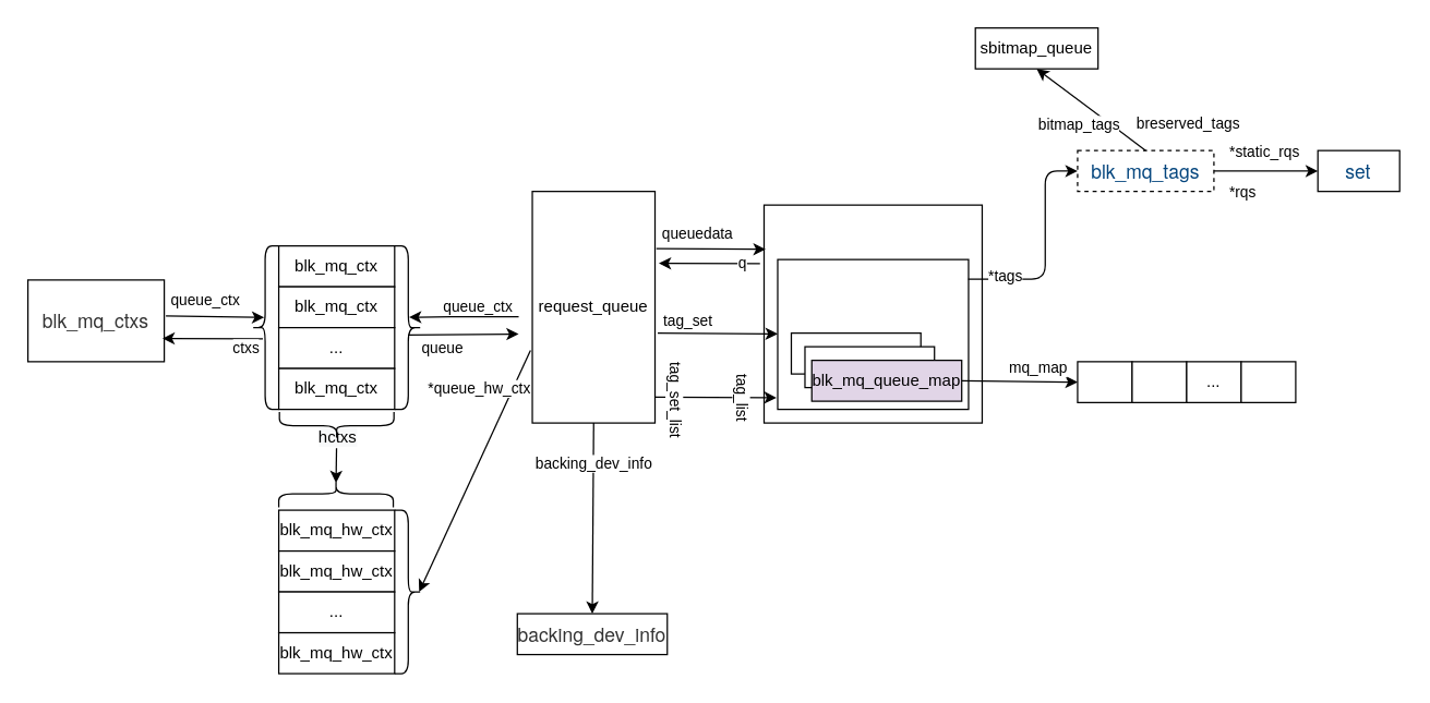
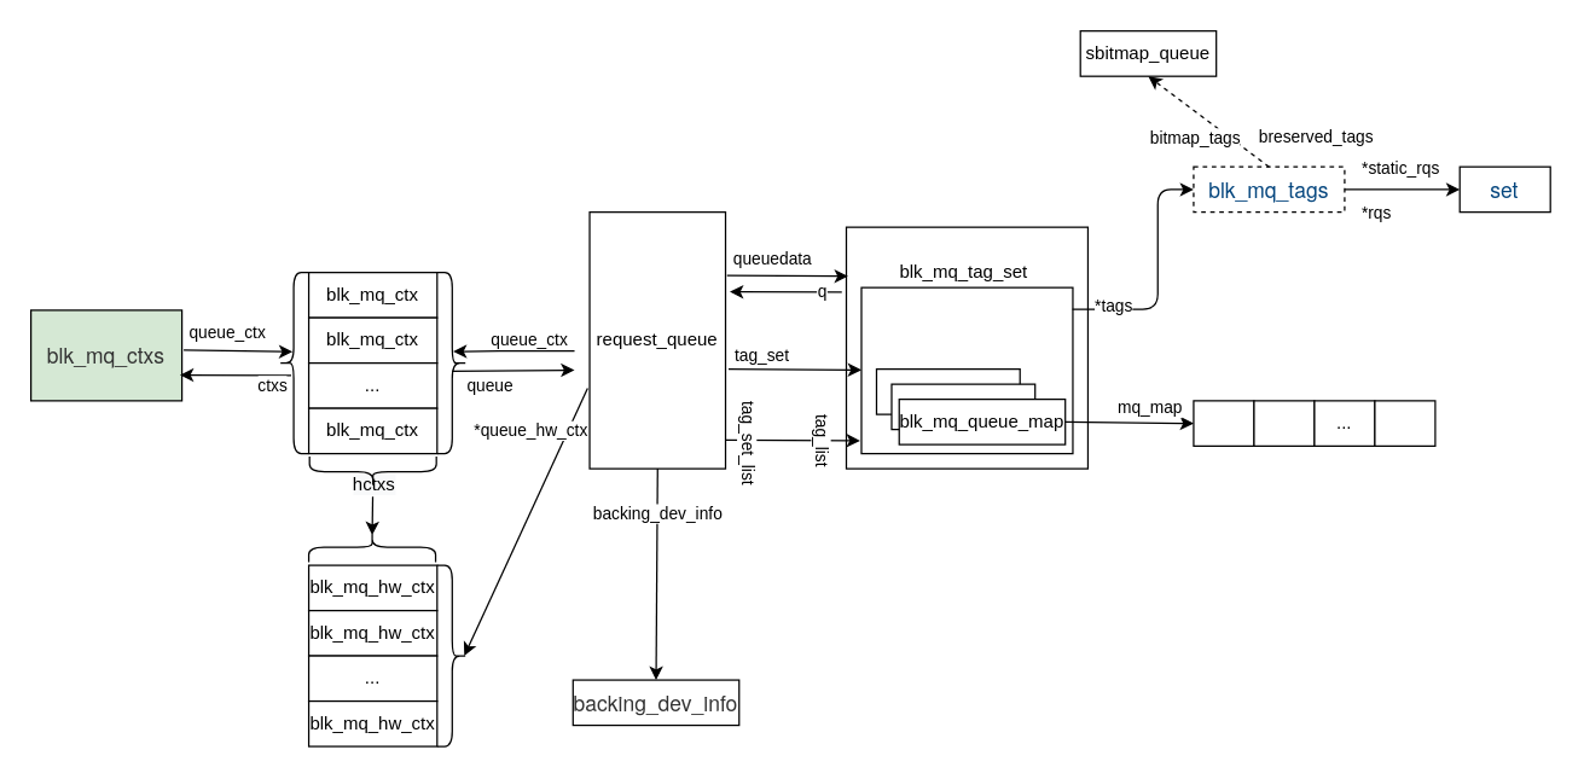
  <mxCell id="0" />
  <mxCell id="1" parent="0" />
  <mxCell id="2" value="blk_mq_ctx" style="rounded=0;whiteSpace=wrap;html=1;" vertex="1" parent="1"><mxGeometry x="204" y="180" width="85" height="30" as="geometry" /></mxCell>
  <mxCell id="3" value="&lt;font color=&quot;#05467e&quot; face=&quot;helvetica neue, helvetica, arial, pingfang sc, hiragino sans gb, wenquanyi micro hei, microsoft yahei, sans-serif&quot;&gt;&lt;span style=&quot;font-size: 14px&quot;&gt;blk_mq_tags&lt;/span&gt;&lt;/font&gt;" style="rounded=0;whiteSpace=wrap;html=1;dashed=1;" vertex="1" parent="1"><mxGeometry x="790" y="110" width="100" height="30" as="geometry" /></mxCell>
- <mxCell id="4" value="&lt;font color=&quot;#333333&quot; face=&quot;helvetica neue, helvetica, arial, pingfang sc, hiragino sans gb, wenquanyi micro hei, microsoft yahei, sans-serif&quot;&gt;&lt;span style=&quot;font-size: 14px&quot;&gt;blk_mq_ctxs&lt;/span&gt;&lt;/font&gt;" style="rounded=0;whiteSpace=wrap;html=1;" vertex="1" parent="1"><mxGeometry y="205" width="100" height="60" as="geometry" x="20" /></mxCell>
+ <mxCell id="4" value="&lt;font color=&quot;#333333&quot; face=&quot;helvetica neue, helvetica, arial, pingfang sc, hiragino sans gb, wenquanyi micro hei, microsoft yahei, sans-serif&quot;&gt;&lt;span style=&quot;font-size: 14px&quot;&gt;blk_mq_ctxs&lt;/span&gt;&lt;/font&gt;" style="rounded=0;whiteSpace=wrap;html=1;fillColor=#d5e8d4;" vertex="1" parent="1"><mxGeometry y="205" width="100" height="60" as="geometry" x="20" /></mxCell>
  <mxCell id="5" value="" style="rounded=0;whiteSpace=wrap;html=1;" vertex="1" parent="1"><mxGeometry x="560" y="150" width="160" height="160" as="geometry" /></mxCell>
  <mxCell id="6" value="" style="rounded=0;whiteSpace=wrap;html=1;" vertex="1" parent="1"><mxGeometry x="570" y="190" width="140" height="110" as="geometry" /></mxCell>
  <mxCell id="7" value="" style="rounded=0;whiteSpace=wrap;html=1;" vertex="1" parent="1"><mxGeometry x="580" y="244" width="95" height="30" as="geometry" /></mxCell>
  <mxCell id="8" value="" style="rounded=0;whiteSpace=wrap;html=1;" vertex="1" parent="1"><mxGeometry x="590" y="254" width="95" height="30" as="geometry" /></mxCell>
- <mxCell id="9" value="blk_mq_queue_map" style="rounded=0;whiteSpace=wrap;html=1;fillColor=#e1d5e7;" vertex="1" parent="1"><mxGeometry x="595" y="264" width="110" height="30" as="geometry" /></mxCell>
+ <mxCell id="9" value="blk_mq_queue_map" style="rounded=0;whiteSpace=wrap;html=1;" vertex="1" parent="1"><mxGeometry x="595" y="264" width="110" height="30" as="geometry" /></mxCell>
+ <mxCell id="10" value="blk_mq_tag_set" style="text;html=1;strokeColor=none;fillColor=none;align=center;verticalAlign=middle;whiteSpace=wrap;rounded=0;" vertex="1" parent="1"><mxGeometry x="617.5" y="170" width="40" height="20" as="geometry" /></mxCell>
  <mxCell id="11" value="" style="rounded=0;whiteSpace=wrap;html=1;" vertex="1" parent="1"><mxGeometry x="790" y="265" width="40" height="30" as="geometry" /></mxCell>
  <mxCell id="12" value="" style="rounded=0;whiteSpace=wrap;html=1;" vertex="1" parent="1"><mxGeometry x="830" y="265" width="40" height="30" as="geometry" /></mxCell>
  <mxCell id="13" value="..." style="rounded=0;whiteSpace=wrap;html=1;" vertex="1" parent="1"><mxGeometry x="870" y="265" width="40" height="30" as="geometry" /></mxCell>
  <mxCell id="14" value="" style="rounded=0;whiteSpace=wrap;html=1;" vertex="1" parent="1"><mxGeometry x="910" y="265" width="40" height="30" as="geometry" /></mxCell>
  <mxCell id="15" value="" style="endArrow=classic;html=1;exitX=1;exitY=0.5;exitDx=0;exitDy=0;entryX=0;entryY=0.5;entryDx=0;entryDy=0;" edge="1" parent="1" source="9" target="11"><mxGeometry width="50" height="50" relative="1" as="geometry"><mxPoint x="705" y="271" as="sourcePoint" /><mxPoint x="860" y="346" as="targetPoint" /></mxGeometry></mxCell>
  <mxCell id="16" value="mq_map" style="edgeLabel;html=1;align=center;verticalAlign=middle;resizable=0;points=[];" vertex="1" connectable="0" parent="15"><mxGeometry x="0.263" y="-1" relative="1" as="geometry"><mxPoint x="1.21" y="-11" as="offset" /></mxGeometry></mxCell>
  <mxCell id="17" value="" style="edgeStyle=elbowEdgeStyle;elbow=horizontal;endArrow=classic;html=1;exitX=0.998;exitY=0.13;exitDx=0;exitDy=0;exitPerimeter=0;entryX=0;entryY=0.5;entryDx=0;entryDy=0;" edge="1" parent="1" source="6" target="3"><mxGeometry width="50" height="50" relative="1" as="geometry"><mxPoint x="720" y="130" as="sourcePoint" /><mxPoint x="770" y="80" as="targetPoint" /><Array as="points"><mxPoint x="766.25" y="160" /></Array></mxGeometry></mxCell>
  <mxCell id="18" value="*tags" style="edgeLabel;html=1;align=center;verticalAlign=middle;resizable=0;points=[];" vertex="1" connectable="0" parent="17"><mxGeometry x="-0.707" y="1" relative="1" as="geometry"><mxPoint x="4.08" y="-2" as="offset" /></mxGeometry></mxCell>
  <mxCell id="19" value="&lt;font color=&quot;#05467e&quot; face=&quot;helvetica neue, helvetica, arial, pingfang sc, hiragino sans gb, wenquanyi micro hei, microsoft yahei, sans-serif&quot;&gt;&lt;span style=&quot;font-size: 14px&quot;&gt;set&lt;/span&gt;&lt;/font&gt;" style="rounded=0;whiteSpace=wrap;html=1;" vertex="1" parent="1"><mxGeometry x="966.25" y="110" width="60" height="30" as="geometry" /></mxCell>
  <mxCell id="20" value="" style="endArrow=classic;html=1;exitX=1;exitY=0.5;exitDx=0;exitDy=0;entryX=0;entryY=0.5;entryDx=0;entryDy=0;" edge="1" parent="1" source="3" target="19"><mxGeometry width="50" height="50" relative="1" as="geometry"><mxPoint x="1000" y="260" as="sourcePoint" /><mxPoint x="1050" y="210" as="targetPoint" /></mxGeometry></mxCell>
  <mxCell id="21" value="*static_rqs" style="edgeLabel;html=1;align=center;verticalAlign=middle;resizable=0;points=[];" vertex="1" connectable="0" parent="20"><mxGeometry x="-0.595" y="1" relative="1" as="geometry"><mxPoint x="21.08" y="-14" as="offset" /></mxGeometry></mxCell>
  <mxCell id="22" value="*rqs" style="edgeLabel;html=1;align=center;verticalAlign=middle;resizable=0;points=[];" vertex="1" connectable="0" parent="1"><mxGeometry x="910.001" y="140" as="geometry" /></mxCell>
  <mxCell id="23" value="sbitmap_queue" style="rounded=0;whiteSpace=wrap;html=1;" vertex="1" parent="1"><mxGeometry x="715" y="20" width="90" height="30" as="geometry" /></mxCell>
- <mxCell id="24" value="" style="endArrow=classic;html=1;exitX=0.5;exitY=0;exitDx=0;exitDy=0;entryX=0.5;entryY=1;entryDx=0;entryDy=0;" edge="1" parent="1" source="3" target="23"><mxGeometry width="50" height="50" relative="1" as="geometry"><mxPoint x="700" y="100" as="sourcePoint" /><mxPoint x="750" y="50" as="targetPoint" /></mxGeometry></mxCell>
+ <mxCell id="24" value="" style="endArrow=classic;html=1;exitX=0.5;exitY=0;exitDx=0;exitDy=0;entryX=0.5;entryY=1;entryDx=0;entryDy=0;dashed=1;" edge="1" parent="1" source="3" target="23"><mxGeometry width="50" height="50" relative="1" as="geometry"><mxPoint x="700" y="100" as="sourcePoint" /><mxPoint x="750" y="50" as="targetPoint" /></mxGeometry></mxCell>
  <mxCell id="25" value="bitmap_tags" style="edgeLabel;html=1;align=center;verticalAlign=middle;resizable=0;points=[];" vertex="1" connectable="0" parent="24"><mxGeometry x="-0.605" y="1" relative="1" as="geometry"><mxPoint x="-32.75" y="-8.28" as="offset" /></mxGeometry></mxCell>
  <mxCell id="26" value="breserved_tags" style="edgeLabel;html=1;align=center;verticalAlign=middle;resizable=0;points=[];" vertex="1" connectable="0" parent="24"><mxGeometry x="-0.605" relative="1" as="geometry"><mxPoint x="46.25" y="-8.28" as="offset" /></mxGeometry></mxCell>
  <mxCell id="27" value="request_queue" style="rounded=0;whiteSpace=wrap;html=1;" vertex="1" parent="1"><mxGeometry x="390" y="140" width="90" height="170" as="geometry" /></mxCell>
  <mxCell id="28" value="" style="endArrow=classic;html=1;" edge="1" parent="1" target="6"><mxGeometry width="50" height="50" relative="1" as="geometry"><mxPoint x="482" y="244" as="sourcePoint" /><mxPoint x="513.75" y="234" as="targetPoint" /></mxGeometry></mxCell>
  <mxCell id="29" value="tag_set" style="edgeLabel;html=1;align=center;verticalAlign=middle;resizable=0;points=[];rotation=0;" vertex="1" connectable="0" parent="28"><mxGeometry x="-0.8" relative="1" as="geometry"><mxPoint x="12.5" y="-9.06" as="offset" /></mxGeometry></mxCell>
  <mxCell id="30" value="blk_mq_ctx" style="rounded=0;whiteSpace=wrap;html=1;" vertex="1" parent="1"><mxGeometry x="204" y="210" width="85" height="30" as="geometry" /></mxCell>
  <mxCell id="31" value="..." style="rounded=0;whiteSpace=wrap;html=1;" vertex="1" parent="1"><mxGeometry x="204" y="240" width="85" height="30" as="geometry" /></mxCell>
  <mxCell id="32" value="blk_mq_ctx" style="rounded=0;whiteSpace=wrap;html=1;" vertex="1" parent="1"><mxGeometry x="204" y="270" width="85" height="30" as="geometry" /></mxCell>
  <mxCell id="33" value="" style="shape=curlyBracket;whiteSpace=wrap;html=1;rounded=1;" vertex="1" parent="1"><mxGeometry x="184" y="180" width="20" height="120" as="geometry" /></mxCell>
  <mxCell id="34" value="blk_mq_hw_ctx" style="rounded=0;whiteSpace=wrap;html=1;" vertex="1" parent="1"><mxGeometry x="204" y="374" width="85" height="30" as="geometry" /></mxCell>
  <mxCell id="35" value="blk_mq_hw_ctx" style="rounded=0;whiteSpace=wrap;html=1;" vertex="1" parent="1"><mxGeometry x="204" y="404" width="85" height="30" as="geometry" /></mxCell>
  <mxCell id="36" value="..." style="rounded=0;whiteSpace=wrap;html=1;" vertex="1" parent="1"><mxGeometry x="204" y="434" width="85" height="30" as="geometry" /></mxCell>
  <mxCell id="37" value="blk_mq_hw_ctx" style="rounded=0;whiteSpace=wrap;html=1;" vertex="1" parent="1"><mxGeometry x="204" y="464" width="85" height="30" as="geometry" /></mxCell>
  <mxCell id="38" value="" style="shape=curlyBracket;whiteSpace=wrap;html=1;rounded=1;rotation=-180;" vertex="1" parent="1"><mxGeometry x="289" y="374" width="20" height="120" as="geometry" /></mxCell>
  <mxCell id="39" value="" style="endArrow=classic;html=1;exitX=1.012;exitY=0.44;exitDx=0;exitDy=0;entryX=0.464;entryY=0.438;entryDx=0;entryDy=0;entryPerimeter=0;exitPerimeter=0;" edge="1" parent="1" source="4" target="33"><mxGeometry width="50" height="50" relative="1" as="geometry"><mxPoint x="79" y="229" as="sourcePoint" /><mxPoint x="129" y="179" as="targetPoint" /></mxGeometry></mxCell>
  <mxCell id="40" value="queue_ctx" style="edgeLabel;html=1;align=center;verticalAlign=middle;resizable=0;points=[];" vertex="1" connectable="0" parent="39"><mxGeometry x="-0.657" y="-1" relative="1" as="geometry"><mxPoint x="16.68" y="-12.6" as="offset" /></mxGeometry></mxCell>
  <mxCell id="41" value="" style="endArrow=classic;html=1;entryX=0.987;entryY=0.715;entryDx=0;entryDy=0;exitX=0.416;exitY=0.569;exitDx=0;exitDy=0;exitPerimeter=0;entryPerimeter=0;" edge="1" parent="1" source="33" target="4"><mxGeometry width="50" height="50" relative="1" as="geometry"><mxPoint x="129" y="359" as="sourcePoint" /><mxPoint x="179" y="309" as="targetPoint" /></mxGeometry></mxCell>
  <mxCell id="42" value="ctxs" style="edgeLabel;html=1;align=center;verticalAlign=middle;resizable=0;points=[];" vertex="1" connectable="0" parent="41"><mxGeometry x="-0.217" y="1" relative="1" as="geometry"><mxPoint x="16.42" y="4.87" as="offset" /></mxGeometry></mxCell>
  <mxCell id="43" value="" style="endArrow=classic;html=1;entryX=0.471;entryY=0.797;entryDx=0;entryDy=0;entryPerimeter=0;" edge="1" parent="1"><mxGeometry width="50" height="50" relative="1" as="geometry"><mxPoint x="380" y="232" as="sourcePoint" /><mxPoint x="299.58" y="232.36" as="targetPoint" /><Array as="points"><mxPoint x="340" y="232" /></Array></mxGeometry></mxCell>
  <mxCell id="44" value="queue_ctx" style="edgeLabel;html=1;align=center;verticalAlign=middle;resizable=0;points=[];" vertex="1" connectable="0" parent="43"><mxGeometry x="-0.709" y="-2" relative="1" as="geometry"><mxPoint x="-18.28" y="-6" as="offset" /></mxGeometry></mxCell>
  <mxCell id="45" value="" style="shape=curlyBracket;whiteSpace=wrap;html=1;rounded=1;rotation=-180;" vertex="1" parent="1"><mxGeometry x="289" y="180" width="20" height="120" as="geometry" /></mxCell>
  <mxCell id="46" value="" style="shape=curlyBracket;whiteSpace=wrap;html=1;rounded=1;rotation=90;" vertex="1" parent="1"><mxGeometry x="236" y="320" width="20" height="84" as="geometry" /></mxCell>
  <mxCell id="47" value="" style="endArrow=classic;html=1;entryX=0.1;entryY=0.5;entryDx=0;entryDy=0;entryPerimeter=0;exitX=0.1;exitY=0.5;exitDx=0;exitDy=0;exitPerimeter=0;" edge="1" parent="1" source="49" target="46"><mxGeometry width="50" height="50" relative="1" as="geometry"><mxPoint x="251" y="320" as="sourcePoint" /><mxPoint x="307.5" y="410" as="targetPoint" /></mxGeometry></mxCell>
  <mxCell id="48" value="&lt;span style=&quot;font-size: 12px ; text-align: left ; background-color: rgb(248 , 249 , 250)&quot;&gt;hctxs&lt;/span&gt;" style="edgeLabel;html=1;align=center;verticalAlign=middle;resizable=0;points=[];" vertex="1" connectable="0" parent="47"><mxGeometry x="-0.724" relative="1" as="geometry"><mxPoint x="0.07" y="-4.83" as="offset" /></mxGeometry></mxCell>
  <mxCell id="49" value="" style="shape=curlyBracket;whiteSpace=wrap;html=1;rounded=1;rotation=-90;" vertex="1" parent="1"><mxGeometry x="236.5" y="270" width="20" height="84" as="geometry" /></mxCell>
  <mxCell id="50" value="" style="endArrow=classic;html=1;exitX=0.505;exitY=0.182;exitDx=0;exitDy=0;exitPerimeter=0;entryX=0;entryY=0.75;entryDx=0;entryDy=0;" edge="1" parent="1"><mxGeometry width="50" height="50" relative="1" as="geometry"><mxPoint x="298.9" y="245.32" as="sourcePoint" /><mxPoint x="380" y="244.66" as="targetPoint" /></mxGeometry></mxCell>
  <mxCell id="51" value="queue" style="edgeLabel;html=1;align=center;verticalAlign=middle;resizable=0;points=[];" vertex="1" connectable="0" parent="50"><mxGeometry x="-0.796" y="2" relative="1" as="geometry"><mxPoint x="16.84" y="10.75" as="offset" /></mxGeometry></mxCell>
  <mxCell id="52" value="" style="endArrow=classic;html=1;exitX=-0.015;exitY=0.686;exitDx=0;exitDy=0;entryX=0.1;entryY=0.5;entryDx=0;entryDy=0;entryPerimeter=0;exitPerimeter=0;" edge="1" parent="1" source="27" target="38"><mxGeometry width="50" height="50" relative="1" as="geometry"><mxPoint x="460" y="420" as="sourcePoint" /><mxPoint x="510" y="370" as="targetPoint" /></mxGeometry></mxCell>
  <mxCell id="53" value="*queue_hw_ctx" style="edgeLabel;html=1;align=center;verticalAlign=middle;resizable=0;points=[];" vertex="1" connectable="0" parent="52"><mxGeometry x="-0.527" y="1" relative="1" as="geometry"><mxPoint x="-20.31" y="-14.45" as="offset" /></mxGeometry></mxCell>
  <mxCell id="54" value="&lt;font color=&quot;#333333&quot; face=&quot;helvetica neue, helvetica, arial, pingfang sc, hiragino sans gb, wenquanyi micro hei, microsoft yahei, sans-serif&quot;&gt;&lt;span style=&quot;font-size: 14px&quot;&gt;backing_dev_info&lt;/span&gt;&lt;/font&gt;" style="rounded=0;whiteSpace=wrap;html=1;" vertex="1" parent="1"><mxGeometry x="379" y="450" width="110" height="30" as="geometry" /></mxCell>
  <mxCell id="55" value="" style="endArrow=classic;html=1;exitX=0.5;exitY=1;exitDx=0;exitDy=0;entryX=0.5;entryY=0;entryDx=0;entryDy=0;" edge="1" parent="1" source="27" target="54"><mxGeometry width="50" height="50" relative="1" as="geometry"><mxPoint x="650" y="450" as="sourcePoint" /><mxPoint x="700" y="400" as="targetPoint" /></mxGeometry></mxCell>
  <mxCell id="56" value="backing_dev_info" style="edgeLabel;html=1;align=center;verticalAlign=middle;resizable=0;points=[];" vertex="1" connectable="0" parent="55"><mxGeometry x="-0.179" y="2" relative="1" as="geometry"><mxPoint x="-2.59" y="-27.51" as="offset" /></mxGeometry></mxCell>
  <mxCell id="57" value="" style="endArrow=classic;html=1;entryX=0.007;entryY=0.203;entryDx=0;entryDy=0;entryPerimeter=0;" edge="1" parent="1" target="5"><mxGeometry width="50" height="50" relative="1" as="geometry"><mxPoint x="481" y="182" as="sourcePoint" /><mxPoint x="780" y="410" as="targetPoint" /></mxGeometry></mxCell>
  <mxCell id="58" value="queuedata" style="edgeLabel;html=1;align=center;verticalAlign=middle;resizable=0;points=[];" vertex="1" connectable="0" parent="57"><mxGeometry x="-0.58" relative="1" as="geometry"><mxPoint x="12.33" y="-12.1" as="offset" /></mxGeometry></mxCell>
  <mxCell id="59" value="" style="endArrow=classic;html=1;entryX=1.031;entryY=0.387;entryDx=0;entryDy=0;entryPerimeter=0;" edge="1" parent="1"><mxGeometry width="50" height="50" relative="1" as="geometry"><mxPoint x="557" y="193" as="sourcePoint" /><mxPoint x="482.79" y="192.79" as="targetPoint" /></mxGeometry></mxCell>
  <mxCell id="60" value="q" style="edgeLabel;html=1;align=center;verticalAlign=middle;resizable=0;points=[];" vertex="1" connectable="0" parent="59"><mxGeometry x="-0.618" relative="1" as="geometry"><mxPoint as="offset" /></mxGeometry></mxCell>
  <mxCell id="61" value="" style="endArrow=classic;html=1;exitX=1.001;exitY=0.888;exitDx=0;exitDy=0;exitPerimeter=0;entryX=-0.006;entryY=0.922;entryDx=0;entryDy=0;entryPerimeter=0;" edge="1" parent="1" source="27" target="6"><mxGeometry width="50" height="50" relative="1" as="geometry"><mxPoint x="630" y="430" as="sourcePoint" /><mxPoint x="570" y="289" as="targetPoint" /></mxGeometry></mxCell>
  <mxCell id="62" value="tag_set_list" style="edgeLabel;html=1;align=center;verticalAlign=middle;resizable=0;points=[];rotation=90;" vertex="1" connectable="0" parent="61"><mxGeometry x="-0.632" y="-1" relative="1" as="geometry"><mxPoint as="offset" /></mxGeometry></mxCell>
  <mxCell id="63" value="tag_list" style="edgeLabel;html=1;align=center;verticalAlign=middle;resizable=0;points=[];rotation=90;" vertex="1" connectable="0" parent="61"><mxGeometry x="0.253" relative="1" as="geometry"><mxPoint x="8.88" as="offset" /></mxGeometry></mxCell>
